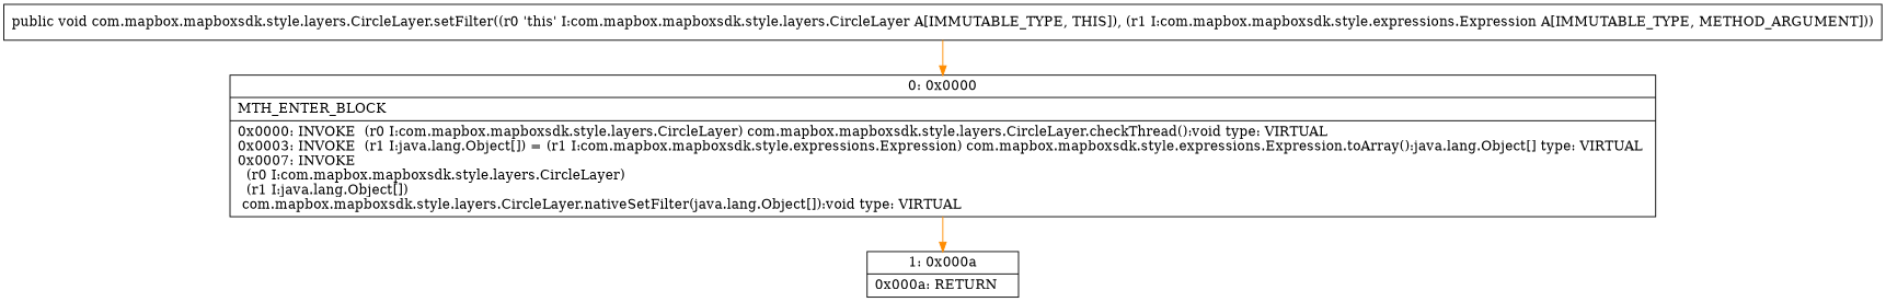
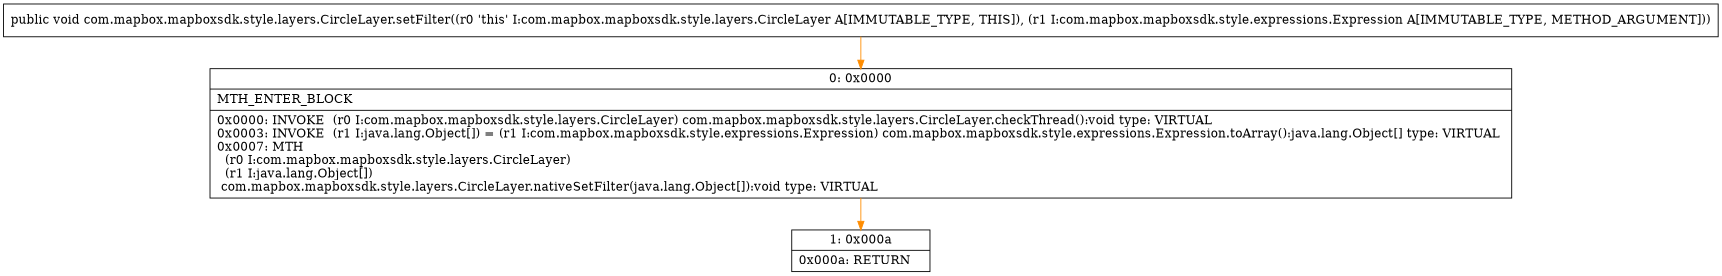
  digraph {
    node [shape=record]
    edge [color=darkorange]
-   n1 [label="{0\:\ 0x0000|MTH_ENTER_BLOCK\l|0x0000: INVOKE  (r0 I:com.mapbox.mapboxsdk.style.layers.CircleLayer) com.mapbox.mapboxsdk.style.layers.CircleLayer.checkThread():void type: VIRTUAL \l0x0003: INVOKE  (r1 I:java.lang.Object[]) = (r1 I:com.mapbox.mapboxsdk.style.expressions.Expression) com.mapbox.mapboxsdk.style.expressions.Expression.toArray():java.lang.Object[] type: VIRTUAL \l0x0007: INVOKE  \l  (r0 I:com.mapbox.mapboxsdk.style.layers.CircleLayer)\l  (r1 I:java.lang.Object[])\l com.mapbox.mapboxsdk.style.layers.CircleLayer.nativeSetFilter(java.lang.Object[]):void type: VIRTUAL \l}"]
+   n1 [label="{0\:\ 0x0000|MTH_ENTER_BLOCK\l|0x0000: INVOKE  (r0 I:com.mapbox.mapboxsdk.style.layers.CircleLayer) com.mapbox.mapboxsdk.style.layers.CircleLayer.checkThread():void type: VIRTUAL \l0x0003: INVOKE  (r1 I:java.lang.Object[]) = (r1 I:com.mapbox.mapboxsdk.style.expressions.Expression) com.mapbox.mapboxsdk.style.expressions.Expression.toArray():java.lang.Object[] type: VIRTUAL \l0x0007: MTH  \l  (r0 I:com.mapbox.mapboxsdk.style.layers.CircleLayer)\l  (r1 I:java.lang.Object[])\l com.mapbox.mapboxsdk.style.layers.CircleLayer.nativeSetFilter(java.lang.Object[]):void type: VIRTUAL \l}"]
    n2 [label="{1\:\ 0x000a|0x000a: RETURN   \l}"]
    n3 [label="{public void com.mapbox.mapboxsdk.style.layers.CircleLayer.setFilter((r0 'this' I:com.mapbox.mapboxsdk.style.layers.CircleLayer A[IMMUTABLE_TYPE, THIS]), (r1 I:com.mapbox.mapboxsdk.style.expressions.Expression A[IMMUTABLE_TYPE, METHOD_ARGUMENT])) }"]
    n1 -> n2
    n3 -> n1
  }
